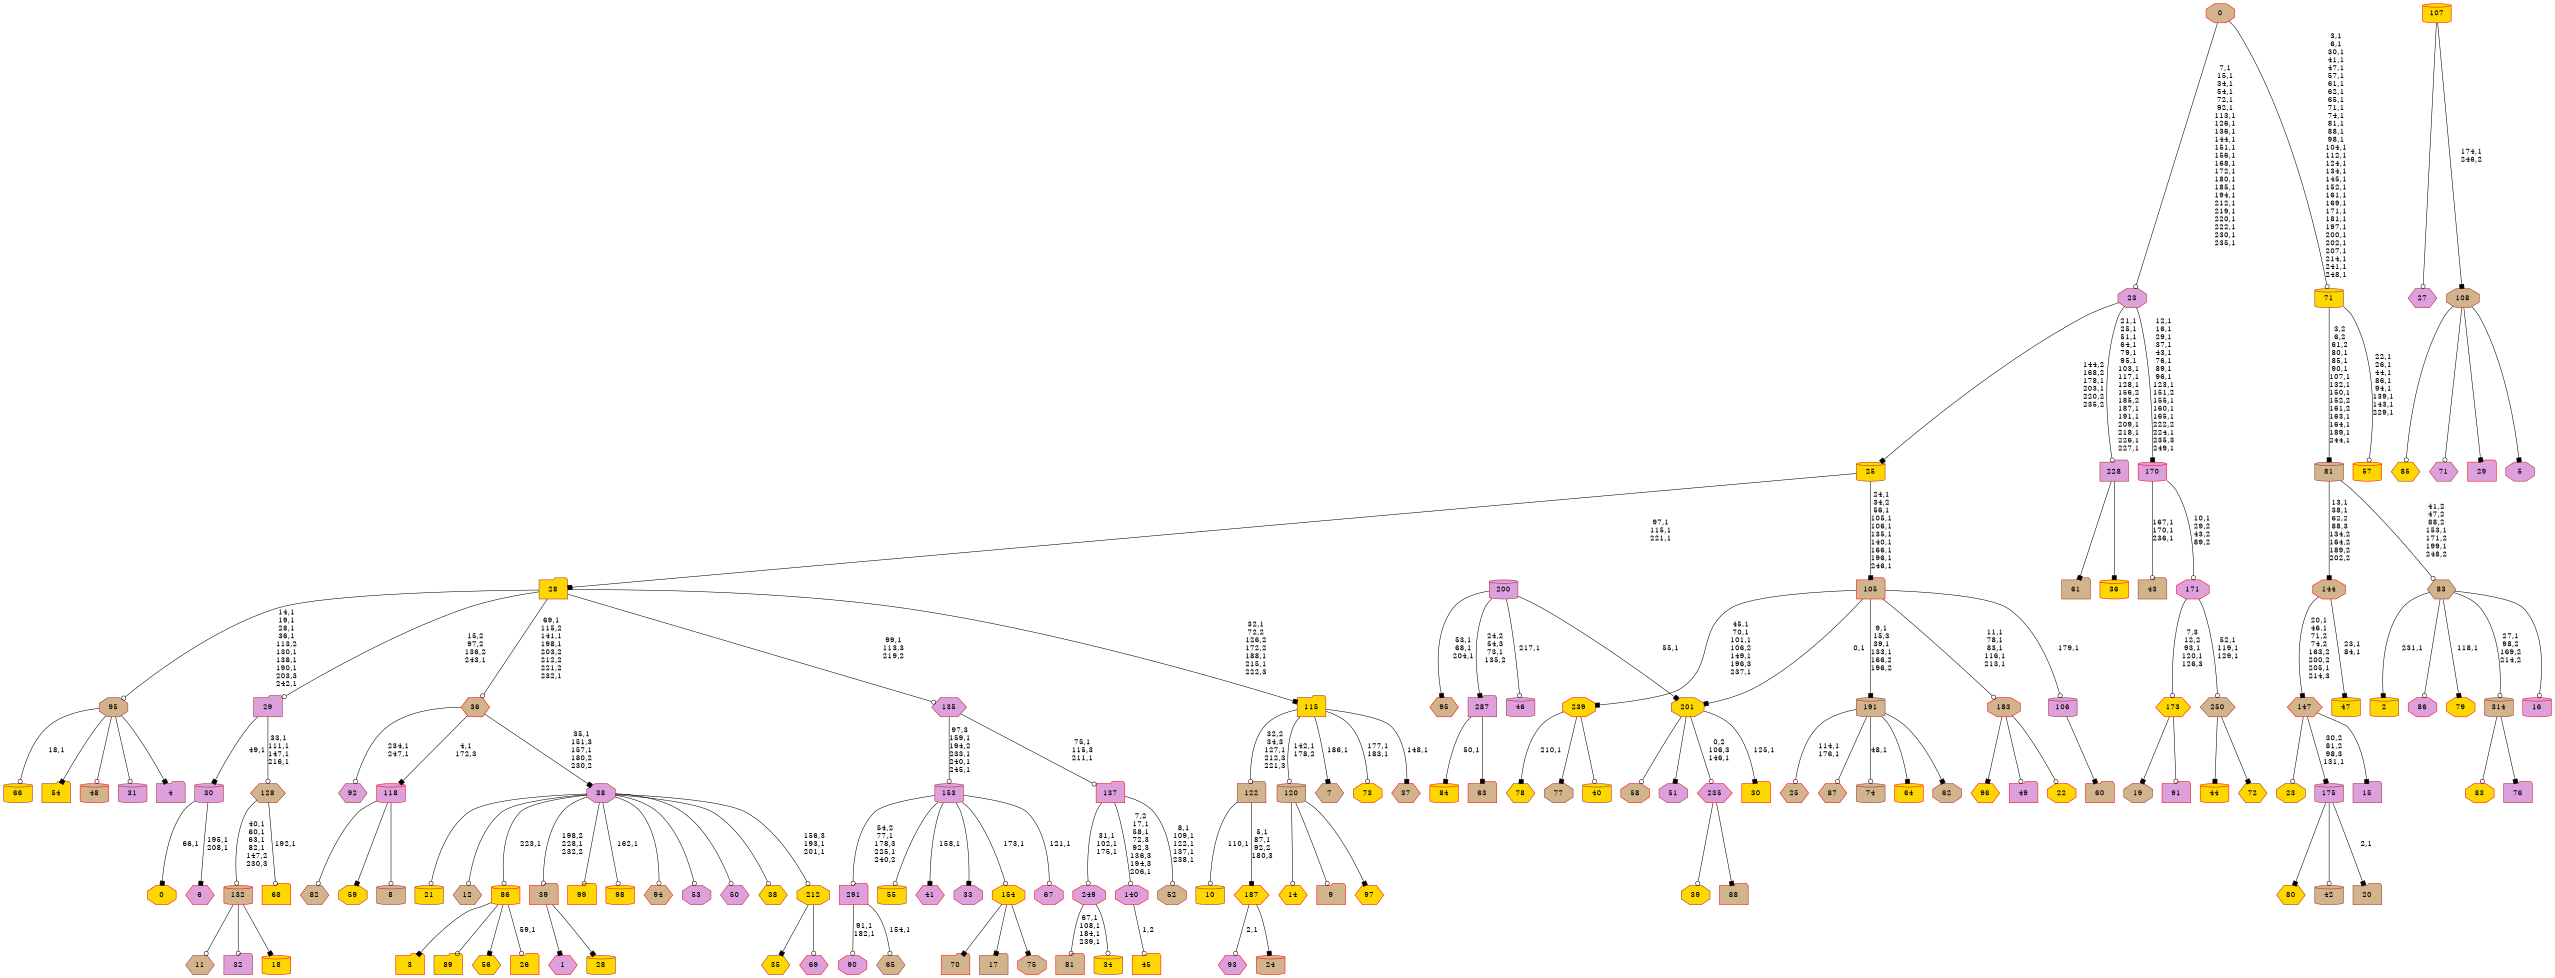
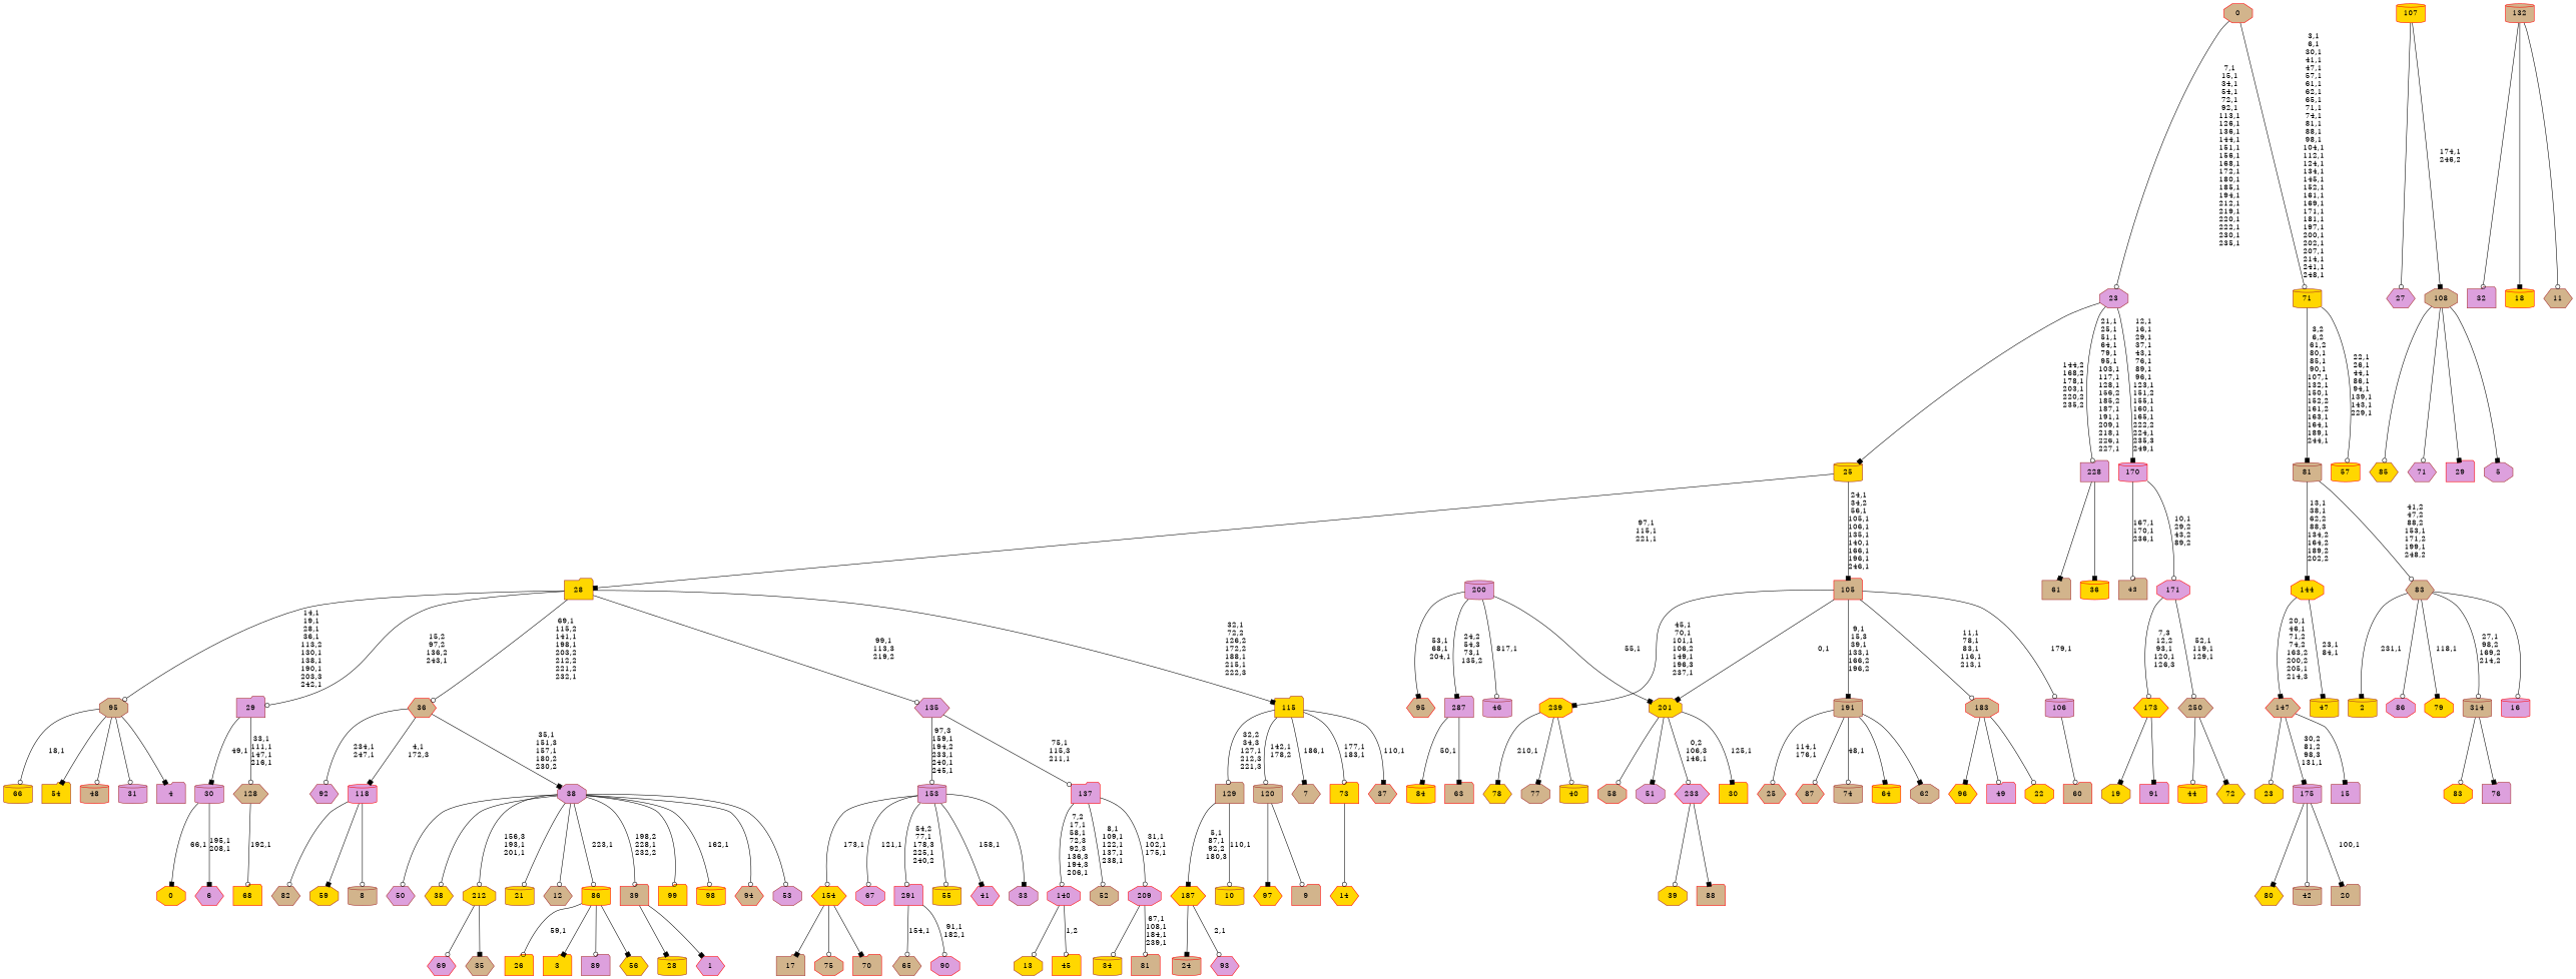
  digraph {
    fontname="DejaVu Serif"
    node [color=brown fillcolor=gold fontname="DejaVu Serif" shape=cylinder style=filled]
    edge [arrowhead=odot fontname="DejaVu Serif"]
    n1 [color=red label=99 shape=folder]
    n2 [color=red label=98]
    n3 [color=red label=97 shape=hexagon]
    n4 [color=red label=96 shape=hexagon]
    n5 [color=red fillcolor=tan label=95 shape=hexagon]
    n6 [color=red fillcolor=tan label=94 shape=hexagon]
    n7 [color=red fillcolor=plum label=93 shape=hexagon]
    n8 [fillcolor=plum label=92 shape=hexagon]
    n9 [color=red fillcolor=plum label=91 shape=folder]
    n10 [color=red fillcolor=plum label=90 shape=octagon]
-   n11 [label=89 shape=folder]
+   n11 [fillcolor=plum label=89 shape=folder]
    n12 [color=red fillcolor=tan label=88 shape=folder]
    n13 [color=red fillcolor=tan label=87 shape=hexagon]
    n14 [color=red fillcolor=plum label=86 shape=octagon]
    n15 [label=85 shape=hexagon]
    n16 [color=red label=84]
    n17 [color=red label=83 shape=octagon]
    n18 [fillcolor=tan label=82 shape=hexagon]
    n19 [color=red fillcolor=tan label=81 shape=folder]
    n20 [label=80 shape=hexagon]
    n21 [color=red label=79 shape=octagon]
    n22 [label=78 shape=hexagon]
    n23 [fillcolor=tan label=77 shape=octagon]
    n24 [fillcolor=plum label=76 shape=folder]
    n25 [fillcolor=tan label=314]
    n26 [color=red fillcolor=tan label=75 shape=octagon]
    n27 [fillcolor=tan label=74]
-   n28 [color=red label=73 shape=octagon]
+   n28 [color=red label=73 shape=folder]
    n29 [label=72 shape=hexagon]
    n30 [fillcolor=plum label=71 shape=hexagon]
    n31 [color=red fillcolor=tan label=70 shape=folder]
    n32 [color=red fillcolor=plum label=69 shape=hexagon]
    n33 [color=red label=68 shape=folder]
    n34 [color=red fillcolor=plum label=67 shape=octagon]
    n35 [label=66]
    n36 [fillcolor=tan label=65 shape=hexagon]
    291 [color=red fillcolor=plum shape=folder]
    n38 [color=red label=64]
    n39 [color=red fillcolor=tan label=63 shape=folder]
    287 [fillcolor=plum shape=folder]
    n41 [fillcolor=tan label=62 shape=octagon]
    n42 [fillcolor=tan label=61 shape=folder]
    n43 [color=red fillcolor=tan label=60 shape=folder]
    n44 [label=59 shape=octagon]
    n45 [color=red fillcolor=tan label=58 shape=octagon]
    n46 [color=red label=57]
    n47 [label=56 shape=hexagon]
    n48 [label=55]
    n49 [label=54 shape=folder]
    n50 [fillcolor=plum label=53 shape=octagon]
    n51 [fillcolor=tan label=52 shape=octagon]
    n52 [fillcolor=plum label=51 shape=octagon]
    n53 [fillcolor=plum label=50 shape=hexagon]
    n54 [color=red fillcolor=plum label=49 shape=folder]
    n55 [color=red fillcolor=tan label=48]
    n56 [label=47]
    n57 [fillcolor=plum label=46]
    n58 [color=red label=45 shape=folder]
    n59 [color=red label=44]
    250 [fillcolor=tan shape=hexagon]
    n61 [fillcolor=tan label=43 shape=folder]
    n62 [fillcolor=tan label=42]
    n63 [color=red fillcolor=plum label=41 shape=hexagon]
    n64 [label=40]
    239 [color=red shape=octagon]
    n66 [label=39 shape=octagon]
-   233 [color=red fillcolor=plum shape=hexagon label=235]
+   233 [color=red fillcolor=plum shape=hexagon]
    n68 [label=38 shape=hexagon]
    n69 [color=red fillcolor=tan label=37 shape=hexagon]
    n70 [color=red label=36]
    228 [fillcolor=plum shape=folder]
-   n72 [label=35 shape=hexagon]
+   n72 [fillcolor=tan label=35 shape=hexagon]
    212 [shape=octagon]
    n74 [label=34]
-   209 [color=red fillcolor=plum shape=octagon label=249]
+   209 [color=red fillcolor=plum shape=octagon]
    n76 [fillcolor=plum label=33 shape=octagon]
    n77 [fillcolor=plum label=32 shape=folder]
    n78 [fillcolor=plum label=31]
    n79 [color=red label=30 shape=folder]
    201 [shape=octagon]
    200 [fillcolor=plum]
    n82 [color=red fillcolor=plum label=29 shape=folder]
    n83 [label=28]
    n84 [fillcolor=plum label=27 shape=hexagon]
    n85 [color=red label=26 shape=folder]
    n86 [color=red fillcolor=tan label=25 shape=hexagon]
    191 [fillcolor=tan]
    n88 [color=red fillcolor=tan label=24]
    187 [color=red shape=hexagon]
    n90 [label=23 shape=octagon]
    n91 [color=red label=22 shape=octagon]
    183 [color=red fillcolor=tan shape=octagon]
    n93 [label=21]
    n94 [fillcolor=tan label=20 shape=folder]
    175 [fillcolor=plum]
-   n96 [fillcolor=tan label=19 shape=octagon]
+   n96 [label=19 shape=octagon]
    173 [color=red shape=hexagon]
    171 [color=red fillcolor=plum shape=octagon]
    170 [color=red fillcolor=plum]
    n100 [color=red label=18]
    n101 [fillcolor=tan label=17 shape=folder]
-   154 [color=red shape=octagon]
+   154 [color=red shape=hexagon]
    153 [fillcolor=plum]
    n104 [color=red fillcolor=plum label=16]
    n105 [fillcolor=plum label=15 shape=folder]
    147 [color=red fillcolor=tan shape=hexagon]
-   144 [color=red fillcolor=tan shape=octagon]
+   144 [color=red shape=octagon]
    n108 [color=red label=14 shape=hexagon]
+   n109 [label=13 shape=octagon]
    140 [color=red fillcolor=plum shape=octagon]
    137 [color=red fillcolor=plum shape=folder]
    135 [fillcolor=plum shape=hexagon]
    n113 [fillcolor=tan label=12 shape=hexagon]
    n114 [fillcolor=tan label=11 shape=hexagon]
    132 [color=red fillcolor=tan]
    128 [fillcolor=tan shape=hexagon]
    n117 [label=10]
-   122 [fillcolor=tan shape=folder]
+   122 [fillcolor=tan shape=folder label=129]
    n119 [color=red fillcolor=tan label=9 shape=folder]
    120 [fillcolor=tan]
    n121 [fillcolor=tan label=8]
    118 [color=red fillcolor=plum]
    n123 [fillcolor=tan label=7 shape=hexagon]
    115 [shape=folder]
    n125 [color=red fillcolor=plum label=6 shape=hexagon]
    n126 [fillcolor=plum label=5 shape=octagon]
    108 [fillcolor=tan shape=octagon]
    107 [color=red]
    106 [fillcolor=plum]
    105 [color=red fillcolor=tan shape=folder]
    n131 [fillcolor=plum label=4 shape=folder]
    95 [fillcolor=tan shape=octagon]
    n133 [color=red label=3 shape=folder]
    86 [color=red]
    n135 [label=2]
    83 [fillcolor=tan shape=hexagon]
    81 [fillcolor=tan]
    71
    n139 [color=red fillcolor=plum label=1 shape=hexagon]
    39 [color=red fillcolor=tan shape=folder]
    38 [fillcolor=plum shape=octagon]
    36 [color=red fillcolor=tan shape=hexagon]
    n143 [color=red label=0 shape=octagon]
    30 [fillcolor=plum]
    29 [fillcolor=plum shape=folder]
    28 [shape=folder]
    25
    23 [fillcolor=plum shape=octagon]
    0 [color=red fillcolor=tan shape=octagon]
    n25 -> n17
    n25 -> n24 [arrowhead=box]
    291 -> n10 [label="91,1\n182,1"]
    291 -> n36 [label="154,1"]
    287 -> n16 [arrowhead=box label="50,1"]
    287 -> n39 [arrowhead=box]
    250 -> n29 [arrowhead=box]
-   250 -> n59 [arrowhead=box]
+   250 -> n59
    239 -> n22 [arrowhead=box label="210,1"]
    239 -> n23 [arrowhead=box]
    239 -> n64
    233 -> n12 [arrowhead=box]
    233 -> n66
    228 -> n42 [arrowhead=box]
    228 -> n70 [arrowhead=box]
    212 -> n32
    212 -> n72 [arrowhead=box]
    209 -> n19 [label="67,1\n108,1\n184,1\n239,1"]
    209 -> n74
    201 -> n45
    201 -> n52 [arrowhead=box]
    201 -> 233 [label="0,2\n106,3\n146,1"]
    201 -> n79 [arrowhead=box label="125,1"]
    200 -> n5 [arrowhead=box label="53,1\n68,1\n204,1"]
    200 -> 287 [arrowhead=box label="24,2\n54,3\n73,1\n135,2"]
-   200 -> n57 [label="217,1"]
+   200 -> n57 [label="817,1"]
    200 -> 201 [arrowhead=box label="55,1"]
    191 -> n13
    191 -> n27 [label="48,1"]
    191 -> n38 [arrowhead=box]
    191 -> n41 [arrowhead=box]
    191 -> n86 [label="114,1\n176,1"]
    187 -> n7 [label="2,1"]
    187 -> n88 [arrowhead=box]
    183 -> n4 [arrowhead=box]
    183 -> n54
    183 -> n91
    175 -> n20 [arrowhead=box]
    175 -> n62
-   175 -> n94 [arrowhead=box label="2,1"]
-   173 -> n9
+   175 -> n94 [arrowhead=box label="100,1"]
+   173 -> n9 [arrowhead=box]
    173 -> n96 [arrowhead=box]
    171 -> 250 [label="52,1\n119,1\n129,1"]
    171 -> 173 [label="7,3\n12,2\n93,1\n120,1\n126,3"]
    170 -> n61 [label="167,1\n170,1\n236,1"]
    170 -> 171 [label="10,1\n29,2\n43,2\n89,2"]
-   154 -> n26 [arrowhead=box]
+   154 -> n26
    154 -> n31 [arrowhead=box]
    154 -> n101 [arrowhead=box]
    153 -> n34 [label="121,1"]
    153 -> 291 [label="54,2\n77,1\n178,3\n225,1\n240,2"]
    153 -> n48
    153 -> n63 [arrowhead=box label="158,1"]
    153 -> n76 [arrowhead=box]
    153 -> 154 [label="173,1"]
    147 -> n90
    147 -> 175 [arrowhead=box label="30,2\n81,2\n98,3\n131,1"]
    147 -> n105 [arrowhead=box]
    144 -> n56 [arrowhead=box label="23,1\n84,1"]
    144 -> 147 [arrowhead=box label="20,1\n46,1\n71,2\n74,2\n163,2\n200,2\n205,1\n214,3"]
    140 -> n58 [label="1,2"]
+   140 -> n109
    137 -> n51 [label="8,1\n109,1\n122,1\n137,1\n238,1"]
    137 -> 209 [label="31,1\n102,1\n175,1"]
    137 -> 140 [label="7,2\n17,1\n58,1\n72,3\n92,3\n136,3\n194,3\n206,1"]
    135 -> 153 [label="97,3\n159,1\n194,2\n233,1\n240,1\n245,1"]
    135 -> 137 [label="75,1\n115,3\n211,1"]
    132 -> n77
    132 -> n100 [arrowhead=box]
    132 -> n114
    128 -> n33 [label="192,1"]
-   128 -> 132 [label="40,1\n60,1\n63,1\n82,1\n147,2\n230,3"]
    122 -> 187 [arrowhead=box label="5,1\n87,1\n92,2\n180,3"]
    122 -> n117 [label="110,1"]
    120 -> n3 [arrowhead=box]
-   120 -> n108
+   n28 -> n108
    120 -> n119
    118 -> n18
    118 -> n44 [arrowhead=box]
    118 -> n121
    115 -> n28 [label="177,1\n183,1"]
-   115 -> n69 [arrowhead=box label="148,1"]
+   115 -> n69 [arrowhead=box label="110,1"]
    115 -> 122 [label="32,2\n34,3\n127,1\n212,3\n221,3"]
    115 -> 120 [label="142,1\n178,2"]
    115 -> n123 [arrowhead=box label="186,1"]
    108 -> n15
    108 -> n30
    108 -> n82 [arrowhead=box]
    108 -> n126 [arrowhead=box]
    107 -> n84
    107 -> 108 [arrowhead=box label="174,1\n246,2"]
-   106 -> n43 [arrowhead=box]
+   106 -> n43
    105 -> 239 [arrowhead=box label="45,1\n70,1\n101,1\n106,2\n149,1\n196,3\n237,1"]
    105 -> 201 [arrowhead=box label="0,1"]
    105 -> 191 [arrowhead=box label="9,1\n15,3\n39,1\n133,1\n166,2\n196,2"]
    105 -> 183 [label="11,1\n78,1\n83,1\n116,1\n213,1"]
    105 -> 106 [label="179,1"]
    95 -> n35 [label="18,1"]
    95 -> n49 [arrowhead=box]
    95 -> n55
    95 -> n78
    95 -> n131 [arrowhead=box]
    86 -> n11
    86 -> n47 [arrowhead=box]
    86 -> n85 [label="59,1"]
    86 -> n133 [arrowhead=box]
    83 -> n14
    83 -> n21 [arrowhead=box label="118,1"]
    83 -> n25 [label="27,1\n98,2\n169,2\n214,2"]
    83 -> n104
    83 -> n135 [arrowhead=box label="231,1"]
    81 -> 144 [arrowhead=box label="13,1\n38,1\n62,2\n88,3\n134,2\n164,2\n189,2\n202,2"]
    81 -> 83 [label="41,2\n47,2\n88,2\n153,1\n171,2\n199,1\n248,2"]
    71 -> n46 [label="22,1\n26,1\n44,1\n86,1\n94,1\n139,1\n143,1\n229,1"]
    71 -> 81 [arrowhead=box label="3,2\n6,2\n61,2\n80,1\n85,1\n90,1\n107,1\n132,1\n150,1\n152,2\n161,2\n163,1\n164,1\n189,1\n244,1"]
    39 -> n83 [arrowhead=box]
    39 -> n139 [arrowhead=box]
    38 -> n1
    38 -> n2 [label="162,1"]
    38 -> n6
    38 -> n50
    38 -> n53
    38 -> n68
    38 -> 212 [label="156,3\n193,1\n201,1"]
    38 -> n93
    38 -> n113
    38 -> 86 [label="223,1"]
    38 -> 39 [label="198,2\n228,1\n232,2"]
    36 -> n8 [label="234,1\n247,1"]
    36 -> 118 [arrowhead=box label="4,1\n172,3"]
    36 -> 38 [arrowhead=box label="35,1\n151,3\n157,1\n180,2\n230,2"]
    30 -> n125 [arrowhead=box label="195,1\n208,1"]
    30 -> n143 [arrowhead=box label="66,1"]
    29 -> 128 [label="33,1\n111,1\n147,1\n216,1"]
    29 -> 30 [arrowhead=box label="49,1"]
    28 -> 135 [label="99,1\n113,3\n219,2"]
    28 -> 115 [arrowhead=box label="32,1\n72,2\n126,2\n172,2\n188,1\n215,1\n222,3"]
    28 -> 95 [label="14,1\n19,1\n28,1\n36,1\n113,2\n130,1\n138,1\n190,1\n203,3\n242,1"]
    28 -> 36 [label="69,1\n115,2\n141,1\n198,1\n203,2\n212,2\n221,2\n232,1"]
    28 -> 29 [label="15,2\n97,2\n136,2\n243,1"]
    25 -> 105 [arrowhead=box label="24,1\n34,2\n56,1\n105,1\n106,1\n135,1\n140,1\n166,1\n196,1\n246,1"]
    25 -> 28 [arrowhead=box label="97,1\n115,1\n221,1"]
    23 -> 228 [label="21,1\n25,1\n51,1\n64,1\n79,1\n95,1\n103,1\n117,1\n128,1\n156,2\n185,2\n187,1\n191,1\n209,1\n218,1\n226,1\n227,1"]
    23 -> 170 [arrowhead=box label="12,1\n16,1\n29,1\n37,1\n43,1\n76,1\n89,1\n96,1\n123,1\n151,2\n155,1\n160,1\n165,1\n222,2\n224,1\n235,3\n249,1"]
    23 -> 25 [arrowhead=box label="144,2\n168,2\n178,1\n203,1\n220,2\n235,2"]
    0 -> 71 [label="3,1\n6,1\n30,1\n41,1\n47,1\n57,1\n61,1\n62,1\n65,1\n71,1\n74,1\n81,1\n88,1\n98,1\n104,1\n112,1\n124,1\n134,1\n145,1\n152,1\n161,1\n169,1\n171,1\n181,1\n197,1\n200,1\n202,1\n207,1\n214,1\n241,1\n248,1"]
    0 -> 23 [label="7,1\n15,1\n34,1\n54,1\n72,1\n92,1\n113,1\n126,1\n136,1\n144,1\n151,1\n156,1\n168,1\n172,1\n180,1\n185,1\n194,1\n212,1\n219,1\n220,1\n222,1\n230,1\n235,1"]
  }
